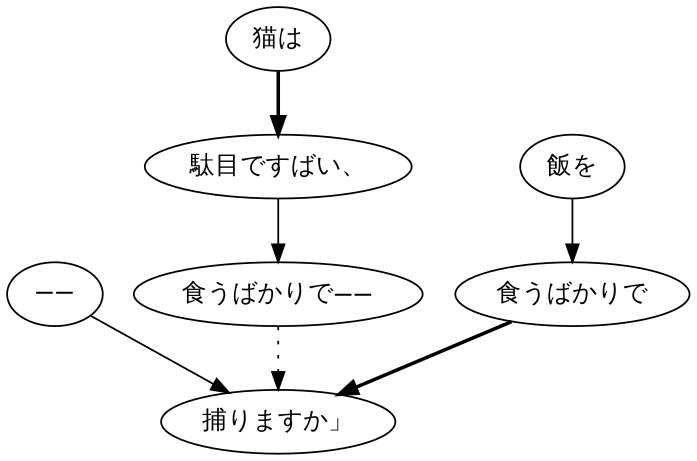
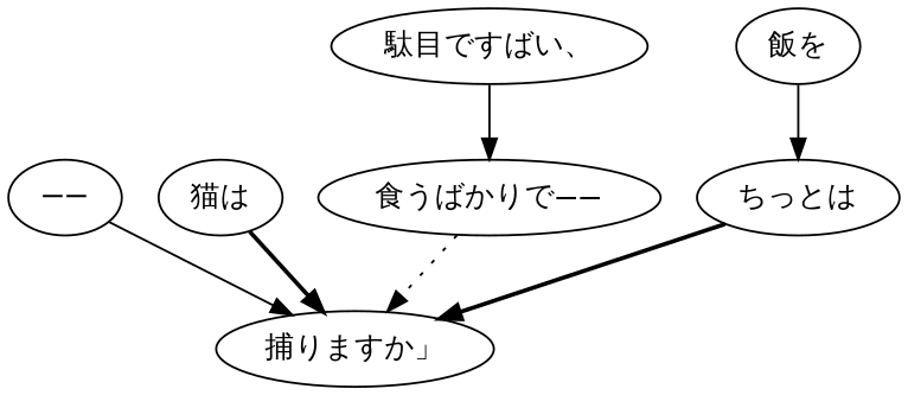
  digraph {
    fontname=Lato
    node [fontname=Lato]
    edge [fontname=Lato style=solid]
    n1 [label="——"]
    n2 [label="捕りますか」"]
    n3 [label="猫は"]
    n4 [label="駄目ですばい、"]
    n5 [label="食うばかりで——"]
    n6 [label="飯を"]
-   n7 [label="食うばかりで"]
+   n7 [label="ちっとは"]
    n1 -> n2
-   n3 -> n4 [style=bold]
+   n3 -> n2 [style=bold]
    n4 -> n5
    n5 -> n2 [style=dotted]
    n6 -> n7
    n7 -> n2 [style=bold]
  }
